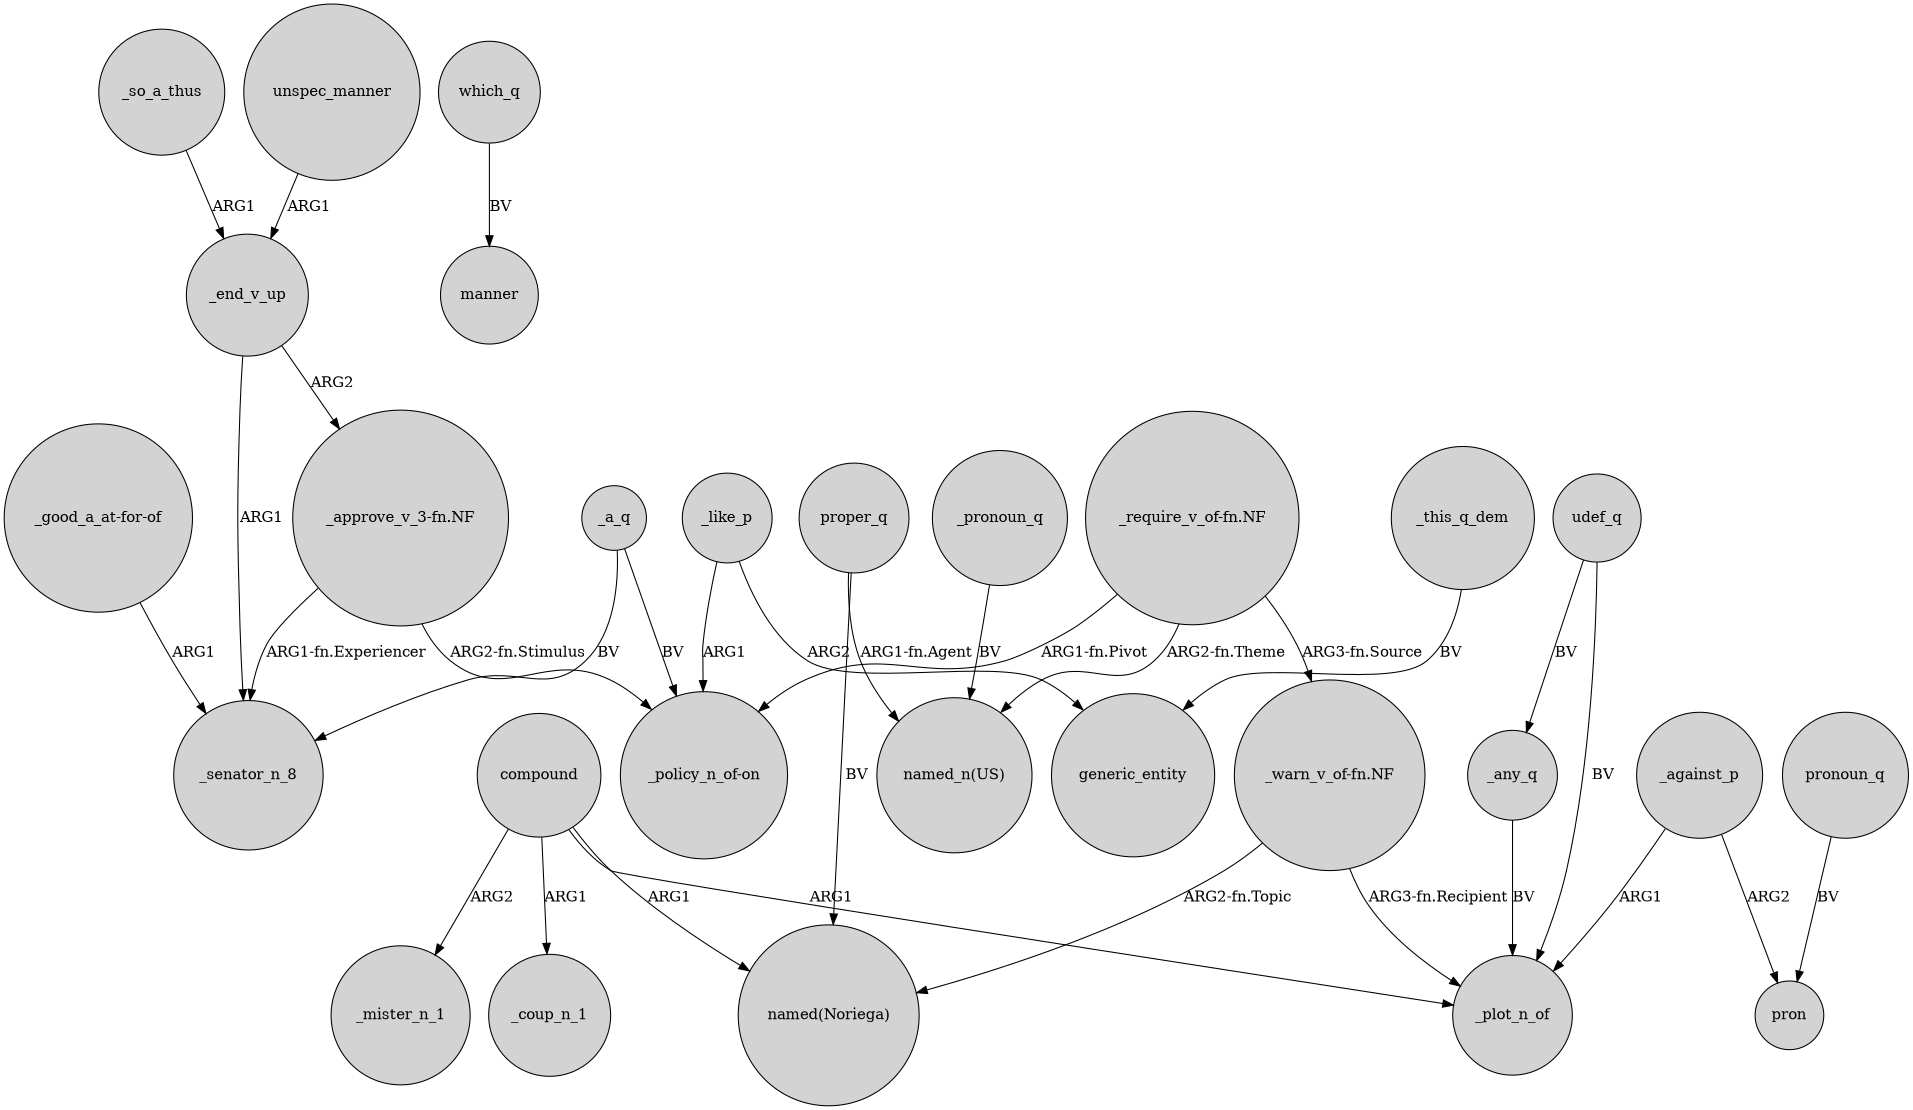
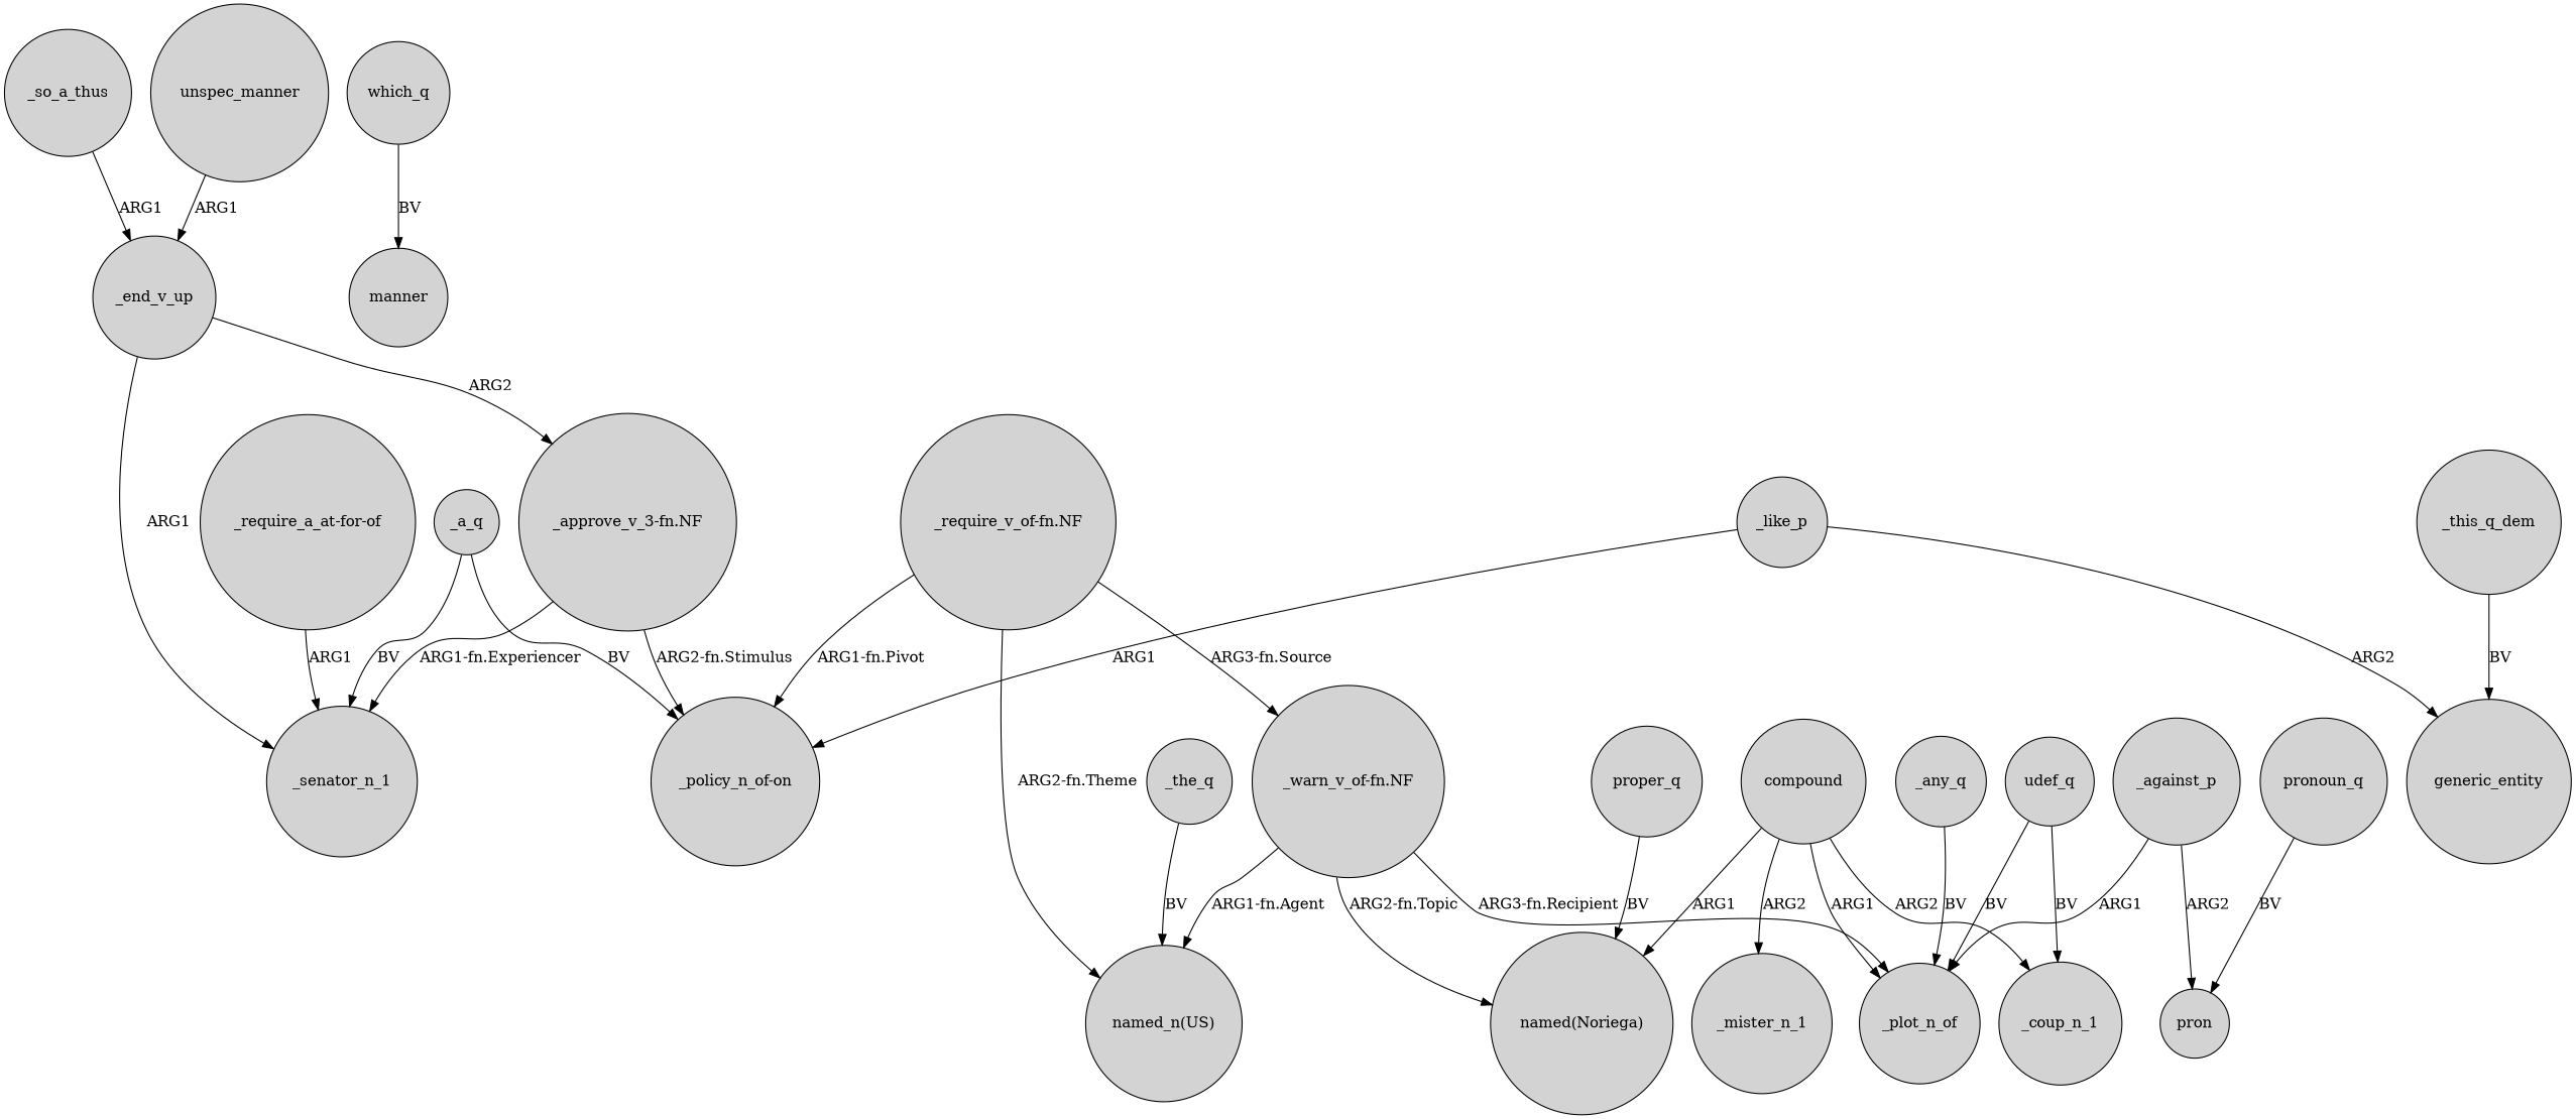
  digraph {
    node [shape=circle style=filled]
    n1 [label="_approve_v_3-fn.NF"]
    _end_v_up
-   _senator_n_1 [label=_senator_n_8]
+   _senator_n_1
    "_policy_n_of-on"
-   "_good_a_at-for-of"
+   "_good_a_at-for-of" [label="_require_a_at-for-of"]
    "_require_v_of-fn.NF"
    "_warn_v_of-fn.NF"
    "named_n(US)"
    _plot_n_of
    "named(Noriega)"
    compound
    _coup_n_1
    _mister_n_1
    _against_p
    pron
    _a_q
    udef_q
    which_q
    manner
    _so_a_thus
    proper_q
-   _the_q [label=_pronoun_q]
+   _the_q
    pronoun_q
    _like_p
    generic_entity
    _this_q_dem
    unspec_manner
    _any_q
    n1 -> _senator_n_1 [label="ARG1-fn.Experiencer"]
    n1 -> "_policy_n_of-on" [label="ARG2-fn.Stimulus"]
    _end_v_up -> n1 [label=ARG2]
    _end_v_up -> _senator_n_1 [label=ARG1]
    "_good_a_at-for-of" -> _senator_n_1 [label=ARG1]
    "_require_v_of-fn.NF" -> "_policy_n_of-on" [label="ARG1-fn.Pivot"]
    "_require_v_of-fn.NF" -> "_warn_v_of-fn.NF" [label="ARG3-fn.Source"]
    "_require_v_of-fn.NF" -> "named_n(US)" [label="ARG2-fn.Theme"]
-   proper_q -> "named_n(US)" [label="ARG1-fn.Agent"]
+   "_warn_v_of-fn.NF" -> "named_n(US)" [label="ARG1-fn.Agent"]
    "_warn_v_of-fn.NF" -> _plot_n_of [label="ARG3-fn.Recipient"]
    "_warn_v_of-fn.NF" -> "named(Noriega)" [label="ARG2-fn.Topic"]
    compound -> _plot_n_of [label=ARG1]
    compound -> "named(Noriega)" [label=ARG1]
-   compound -> _coup_n_1 [label=ARG1]
+   compound -> _coup_n_1 [label=ARG2]
    compound -> _mister_n_1 [label=ARG2]
    _against_p -> _plot_n_of [label=ARG1]
    _against_p -> pron [label=ARG2]
    _a_q -> _senator_n_1 [label=BV]
    _a_q -> "_policy_n_of-on" [label=BV]
    udef_q -> _plot_n_of [label=BV]
-   udef_q -> _any_q [label=BV]
+   udef_q -> _coup_n_1 [label=BV]
    which_q -> manner [label=BV]
    _so_a_thus -> _end_v_up [label=ARG1]
    proper_q -> "named(Noriega)" [label=BV]
    _the_q -> "named_n(US)" [label=BV]
    pronoun_q -> pron [label=BV]
    _like_p -> "_policy_n_of-on" [label=ARG1]
    _like_p -> generic_entity [label=ARG2]
    _this_q_dem -> generic_entity [label=BV]
    unspec_manner -> _end_v_up [label=ARG1]
    _any_q -> _plot_n_of [label=BV]
  }
